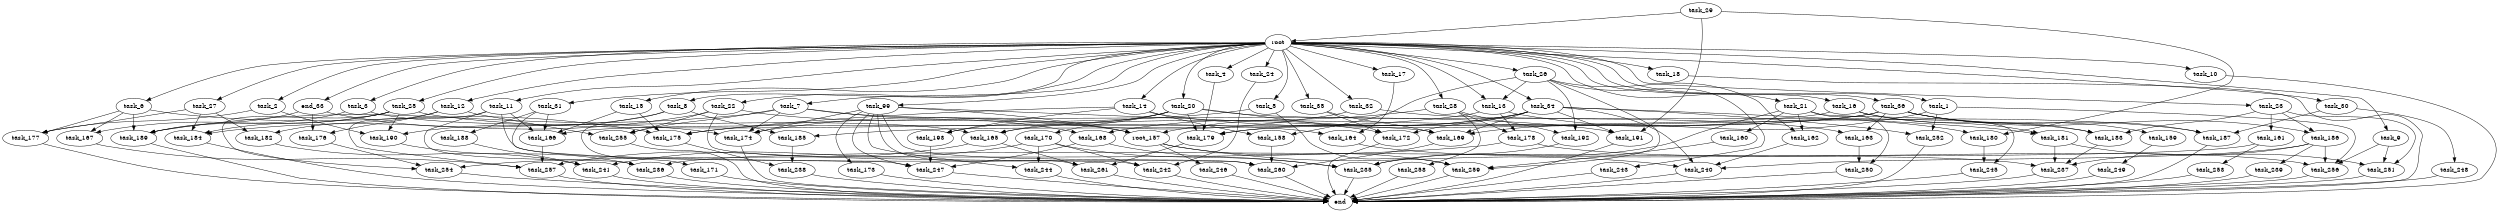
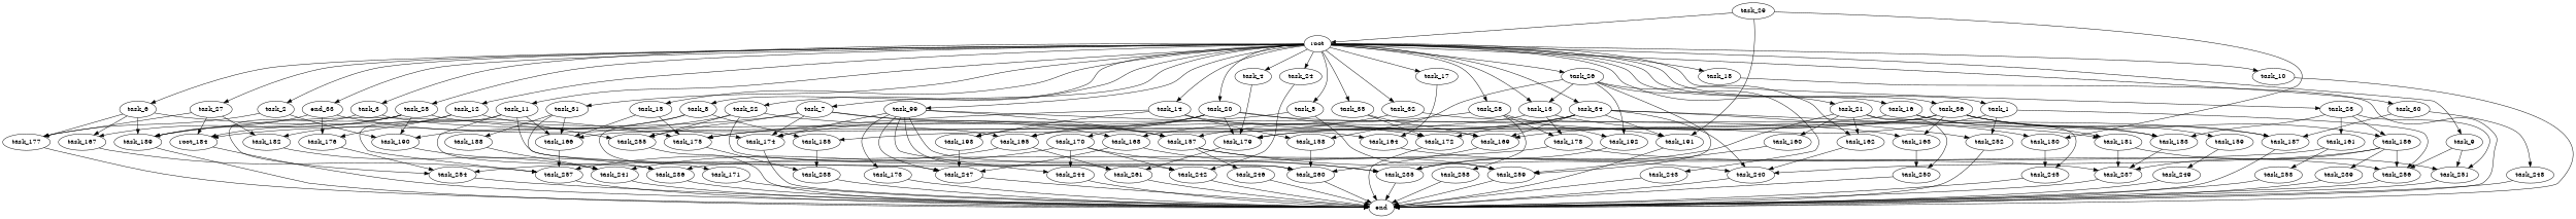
  digraph {
    root
    task_1
    task_2
    task_3
    task_4
    task_5
    task_6
    task_7
    task_8
    task_9
    task_10
    task_11
    task_12
    task_13
    task_14
    task_15
    task_16
    task_17
    task_18
    n20 [label=task_99]
    task_20
    task_21
    task_22
    task_23
    task_24
    task_25
    task_26
    task_27
    task_28
    task_30
    task_31
    task_32
    n33 [label=end_33]
    task_34
    task_35
    task_36
    task_169
    task_252
    task_256
    task_177
    task_190
    task_165
    task_189
    task_179
    task_175
    task_259
    task_167
    task_168
    task_174
    task_191
    task_255
    task_171
    task_185
    task_251
    end
    task_166
    task_236
    task_257
    task_260
    task_176
    task_182
    task_178
    task_180
    task_158
    task_187
    task_193
    task_181
    task_183
    task_164
-   task_157 [label=root_157]
+   task_157
    task_173
    task_244
    task_247
    task_261
    task_163
    task_170
    task_172
    task_160
    task_162
    task_235
    task_245
    task_250
-   task_184
+   task_184 [label=root_184]
    task_242
    task_161
    task_186
    task_254
    task_192
    task_243
    task_258
    task_29
    task_248
    task_188
    task_240
    task_159
    task_238
    task_241
    task_237
    task_246
    task_253
    task_239
    task_249
    root -> task_1
    root -> task_2
    root -> task_3
    root -> task_4
    root -> task_5
    root -> task_6
    root -> task_7
    root -> task_8
    root -> task_9
    root -> task_10
    root -> task_11
    root -> task_12
    root -> task_13
    root -> task_14
    root -> task_15
    root -> task_16
    root -> task_17
    root -> task_18
    root -> n20
    root -> task_20
    root -> task_21
    root -> task_22
    root -> task_23
    root -> task_24
    root -> task_25
    root -> task_26
    root -> task_27
    root -> task_28
    root -> task_30
    root -> task_31
    root -> task_32
    root -> n33
    root -> task_34
    root -> task_35
    root -> task_36
    task_1 -> task_169
    task_1 -> task_252
    task_1 -> task_256
    task_2 -> task_177
    task_2 -> task_190
    task_3 -> task_165
    task_3 -> task_189
    task_4 -> task_179
    task_5 -> task_175
    task_5 -> task_259
    task_6 -> task_177
    task_6 -> task_189
    task_6 -> task_175
    task_6 -> task_167
    task_7 -> task_189
    task_7 -> task_168
    task_7 -> task_174
    task_7 -> task_191
    task_7 -> task_255
    task_8 -> task_190
    task_8 -> task_171
    task_8 -> task_185
    task_9 -> task_256
    task_9 -> task_251
    task_10 -> end
    task_11 -> task_166
    task_11 -> task_236
    task_11 -> task_257
    task_11 -> task_260
    task_12 -> task_255
    task_12 -> task_176
    task_12 -> task_182
    task_13 -> task_185
    task_13 -> task_178
    task_13 -> task_180
    task_14 -> task_175
    task_14 -> task_158
    task_14 -> task_187
    task_14 -> task_193
    task_15 -> task_175
    task_15 -> task_166
    task_16 -> task_166
    task_16 -> task_181
    task_16 -> task_183
    task_17 -> task_164
    task_18 -> end
    n20 -> task_169
    n20 -> task_174
    n20 -> task_260
    n20 -> task_157
    n20 -> task_173
    n20 -> task_244
    n20 -> task_247
    n20 -> task_261
    task_20 -> task_165
    task_20 -> task_179
    task_20 -> task_193
    task_20 -> task_163
    task_20 -> task_170
    task_20 -> task_172
    task_21 -> task_160
    task_21 -> task_162
    task_21 -> task_235
    task_21 -> task_245
    task_21 -> task_250
    task_22 -> task_255
    task_22 -> task_157
    task_22 -> task_184
    task_22 -> task_242
    task_23 -> task_251
    task_23 -> task_183
    task_23 -> task_161
    task_23 -> task_186
    task_24 -> task_242
    task_25 -> task_190
    task_25 -> task_167
    task_25 -> task_164
    task_25 -> task_184
    task_25 -> task_254
    task_26 -> task_13
    task_26 -> task_259
    task_26 -> task_158
    task_26 -> task_162
    task_26 -> task_192
    task_26 -> task_243
    task_27 -> task_177
    task_27 -> task_182
    task_27 -> task_184
    task_28 -> task_178
    task_28 -> task_157
    task_28 -> task_192
    task_28 -> task_258
    task_30 -> task_187
    task_30 -> task_248
    task_31 -> task_166
    task_31 -> task_247
    task_31 -> task_188
    task_32 -> task_174
    task_32 -> task_183
    n33 -> task_189
    n33 -> task_174
    n33 -> task_176
    task_34 -> task_169
    task_34 -> task_252
    task_34 -> task_179
    task_34 -> task_168
    task_34 -> task_191
    task_34 -> task_181
    task_34 -> task_172
    task_34 -> task_240
    task_35 -> task_169
    task_35 -> task_172
    task_36 -> task_165
    task_36 -> task_179
    task_36 -> task_187
    task_36 -> task_163
    task_36 -> task_186
    task_36 -> task_159
    task_169 -> task_260
    task_252 -> end
    task_256 -> end
    task_177 -> end
    task_190 -> task_236
    task_165 -> task_257
    task_165 -> task_261
    task_189 -> end
    task_179 -> task_261
    task_175 -> task_238
    task_259 -> end
    task_167 -> task_257
    task_168 -> task_247
    task_168 -> task_235
    task_174 -> end
    task_191 -> end
    task_255 -> end
    task_171 -> end
    task_185 -> task_238
    task_251 -> end
    task_166 -> task_257
    task_236 -> end
    task_257 -> end
    task_260 -> end
    task_176 -> task_254
    task_182 -> task_241
    task_178 -> task_256
    task_178 -> task_254
    task_180 -> task_245
    task_158 -> task_260
    task_187 -> end
    task_193 -> task_247
    task_181 -> task_251
    task_181 -> task_237
    task_183 -> task_237
    task_164 -> task_237
    task_157 -> task_259
    task_157 -> task_240
    task_157 -> task_246
    task_173 -> end
    task_244 -> end
    task_247 -> end
    task_261 -> end
    task_163 -> task_250
    task_170 -> task_244
    task_170 -> task_235
    task_170 -> task_242
    task_170 -> task_241
    task_172 -> end
    task_160 -> task_259
    task_162 -> task_240
    task_235 -> end
    task_245 -> end
    task_250 -> end
    task_184 -> end
    task_242 -> end
    task_161 -> task_236
    task_161 -> task_253
    task_186 -> task_256
    task_186 -> task_240
    task_186 -> task_237
    task_186 -> task_239
    task_254 -> end
    task_192 -> task_235
    task_243 -> end
    task_258 -> end
    task_29 -> root
    task_29 -> task_191
    task_29 -> task_180
    task_248 -> end
    task_188 -> task_241
    task_240 -> end
    task_159 -> task_249
    task_238 -> end
    task_241 -> end
    task_237 -> end
    task_246 -> end
    task_253 -> end
    task_239 -> end
    task_249 -> end
  }
